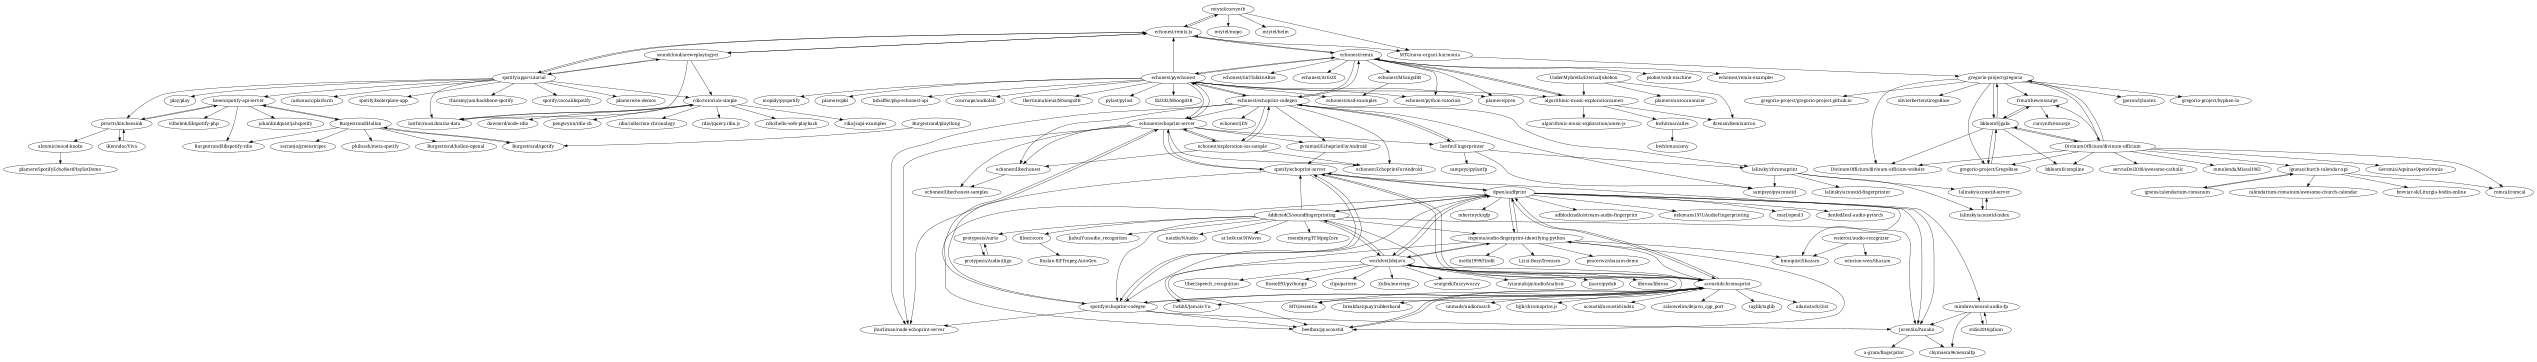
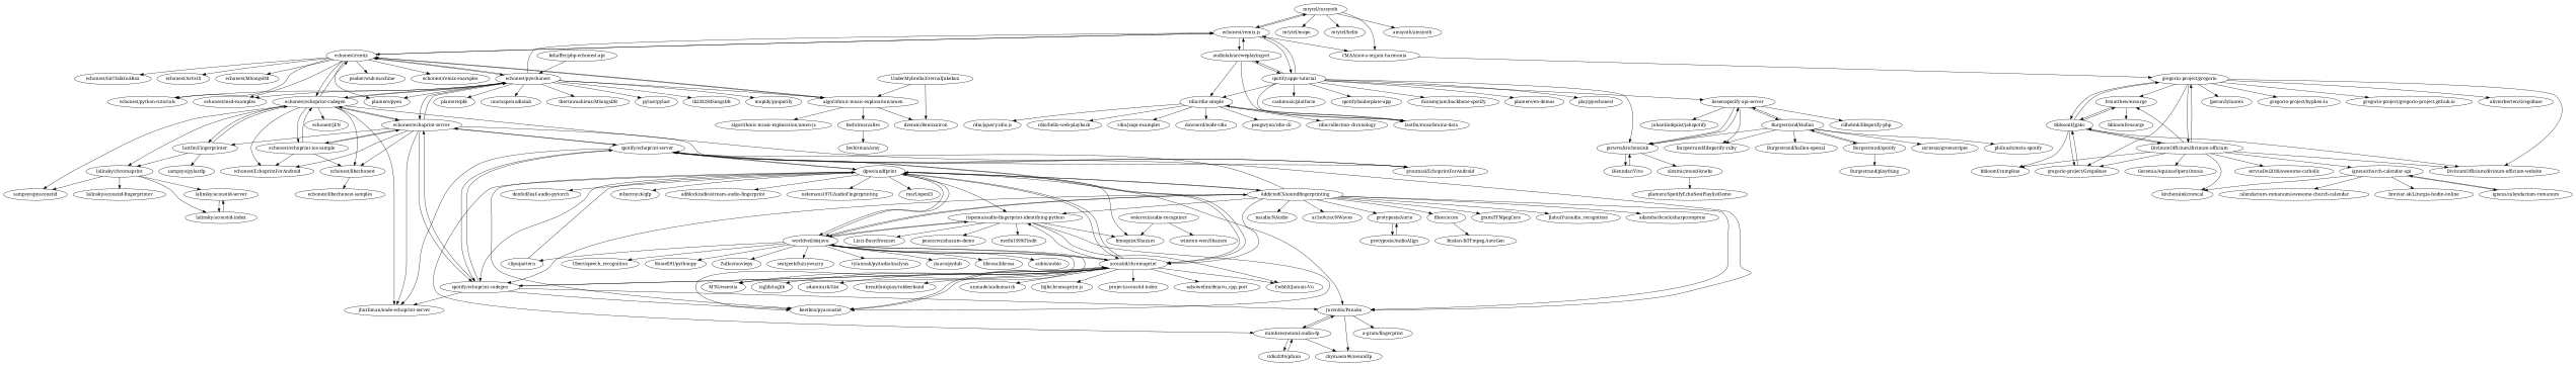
  digraph {
    fontname="Noto Serif"
    node [fontname="Noto Serif"]
    edge [fontname="Noto Serif"]
    "mtytel/cursynth" [l="0.956,38.419"]
    "echonest/remix.js" [l="0.92,38.403"]
    "mtytel/mopo" [l="0.97,38.442"]
    "mtytel/helm" [l="1.608,37.746"]
-   "CMAA/nova-organi-harmonia" [l="0.999,38.428" label="MTG/nova-organi-harmonia"]
-   "soundcloud/areweplayingyet" [l="0.951,38.373"]
+   "CMAA/nova-organi-harmonia" [l="0.999,38.428"]
+   "amsynth/amsynth" [l="1.67,37.676"]
+   "soundcloud/areweplayingyet" [l="0.951,38.373" label="audiolab/areweplayingyet"]
    "spotify/apps-tutorial" [l="0.946,38.346"]
    "echonest/remix" [l="0.855,38.437"]
    "gregorio-project/gregorio" [l="1.087,38.453"]
    "lastfm/musicbrainz-data" [l="0.976,38.357"]
-   "rdio/rdio-simple" [l="1.002,38.352" label="rdio/tutorials-simple"]
+   "rdio/rdio-simple" [l="1.002,38.352"]
    "spotify/boilerplate-app" [l="0.954,38.322"]
    "ptrwtts/kitchensink" [l="0.967,38.286"]
    "thisismyjam/backbone-spotify" [l="0.912,38.344"]
-   "spotify/cocoalibspotify" [l="-51.841,2.086"]
    "plamere/en-demos" [l="0.923,38.327"]
-   "play/play" [l="9.155,-30.455"]
+   "play/play" [l="9.155,-30.455" label="play/pyechonest"]
    "liesen/spotify-api-server" [l="0.939,38.284"]
    "cashmusic/platform" [l="10.07,-33.458"]
    "echonest/pyechonest" [l="0.816,38.452"]
    "echonest/echoprint-codegen" [l="0.774,38.438"]
    "echonest/python-tutorials" [l="0.827,38.426"]
    "echonest/msd-examples" [l="0.845,38.457"]
    "algorithmic-music-exploration/amen" [l="0.869,38.48"]
    "plamere/pyen" [l="0.831,38.436"]
    "psobot/wub-machine" [l="0.893,38.438"]
    "echonest/remix-examples" [l="0.875,38.45"]
    "echonest/GirlTalkInABox" [l="0.849,38.41"]
    "echonest/ArtistX" [l="0.863,38.417"]
    "echonest/MSongsDB" [l="0.875,38.425"]
    "frmatthew/exsurge" [l="1.117,38.443"]
    "bbloomf/jgabc" [l="1.113,38.456"]
    "gregorio-project/GregoBase" [l="1.101,38.464"]
    "DivinumOfficium/divinum-officium" [l="1.129,38.466"]
    "DivinumOfficium/divinum-officium-website" [l="1.107,38.471"]
    "jperon/lyluatex" [l="1.071,38.472"]
    "gregorio-project/hyphen-la" [l="1.074,38.438"]
    "gregorio-project/gregorio-project.github.io" [l="1.091,38.435"]
    "olivierberten/GregoBase" [l="1.066,38.454"]
    "rdio/jquery.rdio.js" [l="1.041,38.347"]
    "rdio/hello-web-playback" [l="1.006,38.33"]
    "rdio/jsapi-examples" [l="1.034,38.364"]
    "dawnerd/node-rdio" [l="1.015,38.374"]
    "pengwynn/rdio-cli" [l="1.035,38.328"]
    "rdio/collection-chronology" [l="1.022,38.343"]
    "iKenndac/Viva" [l="0.992,38.287"]
    "alexmic/mood-knobs" [l="1,38.267"]
    "vilhelmk/libspotify-php" [l="0.952,38.269"]
    "Burgestrand/Hallon" [l="0.94,38.254"]
    "johanlindquist/jahspotify" [l="0.908,38.28"]
-   "Burgestrand/libspotify-ruby" [l="0.927,38.266" label="Burgestrand/libspotify-rdio"]
+   "Burgestrand/libspotify-ruby" [l="0.927,38.266"]
    "AddictedCS/soundfingerprinting" [l="0.596,38.484"]
    "dpwe/audfprint" [l="0.619,38.482"]
    "worldveil/dejavu" [l="0.587,38.518"]
    "spotify/echoprint-server" [l="0.67,38.464"]
    "protyposis/Aurio" [l="0.534,38.5"]
    "filoe/cscore" [l="25.638,17.97"]
    "JorenSix/Panako" [l="0.627,38.451"]
    "spotify/echoprint-codegen" [l="0.671,38.48"]
    "naudio/NAudio" [l="25.534,18.118"]
    "ar1st0crat/NWaves" [l="23.676,17.465"]
    "acoustid/chromaprint" [l="0.642,38.492"]
-   "rosenbjerg/FFMpegCore" [l="22.229,16.18"]
+   "rosenbjerg/FFMpegCore" [l="22.229,16.18" label="gram/FFMpegCore"]
    "JiahuiYu/audio_recognition" [l="0.554,38.462"]
+   "adamhathcock/sharpcompress" [l="25.623,17.933"]
    "itspoma/audio-fingerprint-identifying-python" [l="0.618,38.517"]
    "mimbres/neural-audio-fp" [l="0.604,38.44"]
    "beetbox/pyacoustid" [l="0.639,38.508"]
    "bmoquist/Shazam" [l="0.563,38.487"]
    "mbortnyck/qfp" [l="0.602,38.46"]
    "adblockradio/stream-audio-fingerprint" [l="22.086,-26.837"]
    "nelemans1971/AudioFingerprinting" [l="0.582,38.458"]
    "marl/openl3" [l="1.681,38.422"]
    "denfed/leaf-audio-pytorch" [l="0.249,39.832"]
    "MTG/essentia" [l="1.7,38.528"]
    "tyiannak/pyAudioAnalysis" [l="0.506,39.888"]
    "jiaaro/pydub" [l="0.552,39.938"]
    "librosa/librosa" [l="0.421,39.948"]
+   "aubio/aubio" [l="1.659,38.544"]
    "Uberi/speech_recognition" [l="0.687,39.953"]
    "Russell91/pythonpy" [l="22.555,4.025"]
    "clips/pattern" [l="27.254,33.866"]
    "Zulko/moviepy" [l="22.971,4.37"]
    "seatgeek/fuzzywuzzy" [l="29.592,32.784"]
    "echonest/echoprint-server" [l="0.734,38.456"]
    "gvsumasl/EchoprintForAndroid" [l="0.714,38.443"]
    "jhurliman/node-echoprint-server" [l="0.711,38.463"]
    "protyposis/AudioAlign" [l="0.508,38.509"]
    "Ruslan-B/FFmpeg.AutoGen" [l="22.21,16.171"]
    "chymaera96/neuralfp" [l="0.615,38.428"]
    n92 [l="0.634,38.424" label="a-gram/fingerprint"]
    "unmade/audiomatch" [l="0.654,38.449"]
    "bjjb/chromaprint.js" [l="0.649,38.471"]
-   "acoustid/acoustid-index" [l="0.673,38.51"]
+   "acoustid/acoustid-index" [l="0.673,38.51" label="project/acoustid-index"]
    "salsowelim/dejavu_cpp_port" [l="0.633,38.466"]
    "taglib/taglib" [l="22.265,15.949"]
    "adamstark/Gist" [l="1.659,37.949"]
    "CwbhX/Jamais-Vu" [l="0.647,38.522"]
    "breakfastquay/rubberband" [l="1.67,37.894"]
    "peacecwz/shazam-demo" [l="0.611,38.56"]
    "methi1999/Findit" [l="0.639,38.545"]
    "Lizzi-Busy/freezam" [l="0.62,38.54"]
    "stdio2016/pfann" [l="0.588,38.425"]
-   "echonest/echoprint-ios-sample" [l="0.754,38.448" label="echonest/exploration-ios-sample"]
+   "echonest/echoprint-ios-sample" [l="0.754,38.448"]
    "lastfm/Fingerprinter" [l="0.756,38.417"]
    "echonest/libechonest" [l="0.738,38.433"]
    "echonest/EchoprintForAndroid" [l="0.761,38.461"]
    "tbertinmahieux/MSongsDB" [l="1.769,38.427"]
    "pylast/pylast" [l="-33.657,-26.442"]
    "tb2332/MSongsDB" [l="0.808,38.488"]
    "mopidy/pyspotify" [l="-25.152,-23.062"]
    "plamere/pbl" [l="-26.003,-18.345"]
    "bshaffer/php-echonest-api" [l="0.796,38.474"]
    "cournape/audiolab" [l="0.831,38.482"]
    "lalinsky/chromaprint" [l="0.768,38.395"]
    "sampsyo/pyacoustid" [l="0.777,38.411"]
    "echonest/jEN" [l="-25.761,-18.203"]
    "drensin/Remixatron" [l="0.901,38.497"]
    "bwhitman/alles" [l="0.864,38.521"]
    "algorithmic-music-exploration/amen-js" [l="0.869,38.498"]
    "sampsyo/pylastfp" [l="0.738,38.4"]
    "echonest/libechonest-samples" [l="0.721,38.416"]
    "lalinsky/acoustid-server" [l="0.778,38.375"]
    "lalinsky/acoustid-index" [l="0.764,38.375"]
    "lalinsky/acoustid-fingerprinter" [l="0.75,38.38"]
    "bwhitman/amy" [l="0.861,38.545"]
    "plamere/SpotifyEchoNestPlaylistDemo" [l="1.021,38.256"]
    "Burgestrand/spotify" [l="0.95,38.228"]
    "sarnesjo/greenstripes" [l="0.915,38.245"]
    "philnash/meta-spotify" [l="0.922,38.228"]
    "Burgestrand/hallon-openal" [l="0.959,38.243"]
    "wsieroci/audio-recognizer" [l="0.504,38.474"]
    "winston-wen/Shazam" [l="0.473,38.469"]
-   "bbloomf/exsurge" [l="1.128,38.429" label="cursynth/exsurge"]
+   "bbloomf/exsurge" [l="1.128,38.429"]
    "bbloomf/compline" [l="1.136,38.45"]
-   "mmolenda/Missal1962" [l="1.153,38.48"]
    "igneus/church-calendar-api" [l="1.18,38.469"]
    "Geremia/AquinasOperaOmnia" [l="1.121,38.491"]
-   "romcal/romcal" [l="1.16,38.461"]
+   "romcal/romcal" [l="1.16,38.461" label="kitchensink/romcal"]
    "servusDei2018/awesome-catholic" [l="1.141,38.491"]
    "Burgestrand/plaything" [l="0.954,38.212"]
    "UnderMybrella/EternalJukebox" [l="0.913,38.519"]
-   "plamere/autocanonizer" [l="0.932,38.541"]
    "igneus/calendarium-romanum" [l="1.194,38.482"]
    "calendarium-romanum/awesome-church-calendar" [l="1.206,38.47"]
    "breviar-sk/Liturgia-hodin-online" [l="1.198,38.456"]
    "mtytel/cursynth" -> "echonest/remix.js"
    "mtytel/cursynth" -> "mtytel/mopo"
    "mtytel/cursynth" -> "mtytel/helm" [e=1]
    "mtytel/cursynth" -> "CMAA/nova-organi-harmonia"
+   "mtytel/cursynth" -> "amsynth/amsynth" [e=1]
    "echonest/remix.js" -> "mtytel/cursynth"
    "echonest/remix.js" -> "CMAA/nova-organi-harmonia"
    "echonest/remix.js" -> "soundcloud/areweplayingyet"
    "echonest/remix.js" -> "spotify/apps-tutorial"
    "echonest/remix.js" -> "echonest/remix"
    "CMAA/nova-organi-harmonia" -> "gregorio-project/gregorio"
    "soundcloud/areweplayingyet" -> "echonest/remix.js"
    "soundcloud/areweplayingyet" -> "spotify/apps-tutorial"
    "soundcloud/areweplayingyet" -> "lastfm/musicbrainz-data"
    "soundcloud/areweplayingyet" -> "rdio/rdio-simple"
    "spotify/apps-tutorial" -> "echonest/remix.js"
    "spotify/apps-tutorial" -> "soundcloud/areweplayingyet"
    "spotify/apps-tutorial" -> "lastfm/musicbrainz-data"
    "spotify/apps-tutorial" -> "rdio/rdio-simple"
    "spotify/apps-tutorial" -> "spotify/boilerplate-app"
    "spotify/apps-tutorial" -> "ptrwtts/kitchensink"
    "spotify/apps-tutorial" -> "thisismyjam/backbone-spotify"
-   "spotify/apps-tutorial" -> "spotify/cocoalibspotify" [e=1]
    "spotify/apps-tutorial" -> "plamere/en-demos"
    "spotify/apps-tutorial" -> "play/play" [e=1]
    "spotify/apps-tutorial" -> "liesen/spotify-api-server"
    "spotify/apps-tutorial" -> "cashmusic/platform" [e=1]
    "echonest/remix" -> "echonest/remix.js"
    "echonest/remix" -> "echonest/pyechonest"
    "echonest/remix" -> "echonest/echoprint-codegen"
    "echonest/remix" -> "echonest/python-tutorials"
-   "echonest/MSongsDB" -> "echonest/msd-examples"
+   "echonest/remix" -> "echonest/msd-examples"
    "echonest/remix" -> "algorithmic-music-exploration/amen"
    "echonest/remix" -> "plamere/pyen"
    "echonest/remix" -> "psobot/wub-machine"
    "echonest/remix" -> "echonest/remix-examples"
    "echonest/remix" -> "echonest/GirlTalkInABox"
    "echonest/remix" -> "echonest/ArtistX"
    "echonest/remix" -> "echonest/MSongsDB"
    "gregorio-project/gregorio" -> "frmatthew/exsurge"
    "gregorio-project/gregorio" -> "bbloomf/jgabc"
    "gregorio-project/gregorio" -> "gregorio-project/GregoBase"
    "gregorio-project/gregorio" -> "DivinumOfficium/divinum-officium"
    "gregorio-project/gregorio" -> "DivinumOfficium/divinum-officium-website"
    "gregorio-project/gregorio" -> "jperon/lyluatex"
    "gregorio-project/gregorio" -> "gregorio-project/hyphen-la"
    "gregorio-project/gregorio" -> "gregorio-project/gregorio-project.github.io"
    "gregorio-project/gregorio" -> "olivierberten/GregoBase"
    "lastfm/musicbrainz-data" -> "rdio/rdio-simple"
    "rdio/rdio-simple" -> "lastfm/musicbrainz-data"
    "rdio/rdio-simple" -> "rdio/jquery.rdio.js"
    "rdio/rdio-simple" -> "rdio/hello-web-playback"
    "rdio/rdio-simple" -> "rdio/jsapi-examples"
    "rdio/rdio-simple" -> "dawnerd/node-rdio"
    "rdio/rdio-simple" -> "pengwynn/rdio-cli"
    "rdio/rdio-simple" -> "rdio/collection-chronology"
    "ptrwtts/kitchensink" -> "liesen/spotify-api-server"
    "ptrwtts/kitchensink" -> "iKenndac/Viva"
    "ptrwtts/kitchensink" -> "alexmic/mood-knobs"
    "liesen/spotify-api-server" -> "ptrwtts/kitchensink"
    "liesen/spotify-api-server" -> "vilhelmk/libspotify-php"
    "liesen/spotify-api-server" -> "Burgestrand/Hallon"
    "liesen/spotify-api-server" -> "johanlindquist/jahspotify"
    "liesen/spotify-api-server" -> "Burgestrand/libspotify-ruby"
    "echonest/pyechonest" -> "echonest/remix.js"
    "echonest/pyechonest" -> "echonest/remix"
    "echonest/pyechonest" -> "echonest/echoprint-codegen"
    "echonest/pyechonest" -> "echonest/python-tutorials"
    "echonest/pyechonest" -> "echonest/msd-examples"
    "echonest/pyechonest" -> "algorithmic-music-exploration/amen"
    "echonest/pyechonest" -> "plamere/pyen"
    "echonest/pyechonest" -> "echonest/echoprint-server"
    "echonest/pyechonest" -> "tbertinmahieux/MSongsDB" [e=1]
    "echonest/pyechonest" -> "pylast/pylast" [e=1]
    "echonest/pyechonest" -> "tb2332/MSongsDB"
    "echonest/pyechonest" -> "mopidy/pyspotify" [e=1]
    "echonest/pyechonest" -> "plamere/pbl" [e=1]
-   "echonest/pyechonest" -> "bshaffer/php-echonest-api"
+   "bshaffer/php-echonest-api" -> "echonest/pyechonest"
    "echonest/pyechonest" -> "cournape/audiolab"
    "echonest/echoprint-codegen" -> "echonest/remix"
    "echonest/echoprint-codegen" -> "echonest/pyechonest"
    "echonest/echoprint-codegen" -> "echonest/echoprint-server"
    "echonest/echoprint-codegen" -> "gvsumasl/EchoprintForAndroid"
    "echonest/echoprint-codegen" -> "jhurliman/node-echoprint-server"
    "echonest/echoprint-codegen" -> "echonest/echoprint-ios-sample"
    "echonest/echoprint-codegen" -> "lastfm/Fingerprinter"
    "echonest/echoprint-codegen" -> "echonest/libechonest"
    "echonest/echoprint-codegen" -> "echonest/EchoprintForAndroid"
    "echonest/echoprint-codegen" -> "lalinsky/chromaprint"
    "echonest/echoprint-codegen" -> "sampsyo/pyacoustid"
    "echonest/echoprint-codegen" -> "echonest/jEN" [e=1]
    "algorithmic-music-exploration/amen" -> "echonest/remix"
    "algorithmic-music-exploration/amen" -> "drensin/Remixatron"
    "algorithmic-music-exploration/amen" -> "bwhitman/alles"
    "algorithmic-music-exploration/amen" -> "algorithmic-music-exploration/amen-js"
    "frmatthew/exsurge" -> "bbloomf/jgabc"
    "frmatthew/exsurge" -> "bbloomf/exsurge"
    "bbloomf/jgabc" -> "gregorio-project/gregorio"
    "bbloomf/jgabc" -> "frmatthew/exsurge"
    "bbloomf/jgabc" -> "gregorio-project/GregoBase"
    "bbloomf/jgabc" -> "DivinumOfficium/divinum-officium"
    "bbloomf/jgabc" -> "DivinumOfficium/divinum-officium-website"
    "bbloomf/jgabc" -> "bbloomf/compline"
    "gregorio-project/GregoBase" -> "bbloomf/jgabc"
    "DivinumOfficium/divinum-officium" -> "gregorio-project/gregorio"
    "DivinumOfficium/divinum-officium" -> "frmatthew/exsurge"
    "DivinumOfficium/divinum-officium" -> "bbloomf/jgabc"
    "DivinumOfficium/divinum-officium" -> "gregorio-project/GregoBase"
    "DivinumOfficium/divinum-officium" -> "DivinumOfficium/divinum-officium-website"
    "DivinumOfficium/divinum-officium" -> "bbloomf/compline"
-   "DivinumOfficium/divinum-officium" -> "mmolenda/Missal1962"
    "DivinumOfficium/divinum-officium" -> "igneus/church-calendar-api"
    "DivinumOfficium/divinum-officium" -> "Geremia/AquinasOperaOmnia"
    "DivinumOfficium/divinum-officium" -> "romcal/romcal"
    "DivinumOfficium/divinum-officium" -> "servusDei2018/awesome-catholic"
    "iKenndac/Viva" -> "ptrwtts/kitchensink"
    "alexmic/mood-knobs" -> "plamere/SpotifyEchoNestPlaylistDemo"
+   "Burgestrand/Hallon" -> "ptrwtts/kitchensink"
    "Burgestrand/Hallon" -> "liesen/spotify-api-server"
    "Burgestrand/Hallon" -> "Burgestrand/libspotify-ruby"
    "Burgestrand/Hallon" -> "Burgestrand/spotify"
    "Burgestrand/Hallon" -> "sarnesjo/greenstripes"
    "Burgestrand/Hallon" -> "philnash/meta-spotify"
    "Burgestrand/Hallon" -> "Burgestrand/hallon-openal"
    "AddictedCS/soundfingerprinting" -> "dpwe/audfprint"
    "AddictedCS/soundfingerprinting" -> "worldveil/dejavu"
    "AddictedCS/soundfingerprinting" -> "spotify/echoprint-server"
    "AddictedCS/soundfingerprinting" -> "protyposis/Aurio"
    "AddictedCS/soundfingerprinting" -> "filoe/cscore" [e=1]
    "AddictedCS/soundfingerprinting" -> "JorenSix/Panako"
    "AddictedCS/soundfingerprinting" -> "spotify/echoprint-codegen"
    "AddictedCS/soundfingerprinting" -> "naudio/NAudio" [e=1]
    "AddictedCS/soundfingerprinting" -> "ar1st0crat/NWaves" [e=1]
    "AddictedCS/soundfingerprinting" -> "acoustid/chromaprint"
    "AddictedCS/soundfingerprinting" -> "rosenbjerg/FFMpegCore" [e=1]
    "AddictedCS/soundfingerprinting" -> "JiahuiYu/audio_recognition"
+   "AddictedCS/soundfingerprinting" -> "adamhathcock/sharpcompress" [e=1]
    "AddictedCS/soundfingerprinting" -> "itspoma/audio-fingerprint-identifying-python"
    "dpwe/audfprint" -> "AddictedCS/soundfingerprinting"
    "dpwe/audfprint" -> "worldveil/dejavu"
    "dpwe/audfprint" -> "spotify/echoprint-server"
    "dpwe/audfprint" -> "JorenSix/Panako"
    "dpwe/audfprint" -> "spotify/echoprint-codegen"
    "dpwe/audfprint" -> "acoustid/chromaprint"
    "dpwe/audfprint" -> "itspoma/audio-fingerprint-identifying-python"
    "dpwe/audfprint" -> "mimbres/neural-audio-fp"
    "dpwe/audfprint" -> "beetbox/pyacoustid"
    "dpwe/audfprint" -> "bmoquist/Shazam"
    "dpwe/audfprint" -> "mbortnyck/qfp"
    "dpwe/audfprint" -> "adblockradio/stream-audio-fingerprint" [e=1]
    "dpwe/audfprint" -> "nelemans1971/AudioFingerprinting"
    "dpwe/audfprint" -> "marl/openl3" [e=1]
    "dpwe/audfprint" -> "denfed/leaf-audio-pytorch" [e=1]
    "worldveil/dejavu" -> "AddictedCS/soundfingerprinting"
    "worldveil/dejavu" -> "dpwe/audfprint"
    "worldveil/dejavu" -> "acoustid/chromaprint"
    "worldveil/dejavu" -> "itspoma/audio-fingerprint-identifying-python"
    "worldveil/dejavu" -> "beetbox/pyacoustid"
    "worldveil/dejavu" -> "MTG/essentia" [e=1]
    "worldveil/dejavu" -> "tyiannak/pyAudioAnalysis" [e=1]
    "worldveil/dejavu" -> "jiaaro/pydub" [e=1]
    "worldveil/dejavu" -> "librosa/librosa" [e=1]
+   "worldveil/dejavu" -> "aubio/aubio" [e=1]
    "worldveil/dejavu" -> "Uberi/speech_recognition" [e=1]
    "worldveil/dejavu" -> "Russell91/pythonpy" [e=1]
    "worldveil/dejavu" -> "clips/pattern" [e=1]
    "worldveil/dejavu" -> "Zulko/moviepy" [e=1]
    "worldveil/dejavu" -> "seatgeek/fuzzywuzzy" [e=1]
    "spotify/echoprint-server" -> "dpwe/audfprint"
    "spotify/echoprint-server" -> "JorenSix/Panako"
    "spotify/echoprint-server" -> "spotify/echoprint-codegen"
    "spotify/echoprint-server" -> "acoustid/chromaprint"
    "spotify/echoprint-server" -> "echonest/echoprint-server"
-   "gvsumasl/EchoprintForAndroid" -> "spotify/echoprint-server"
+   "spotify/echoprint-server" -> "gvsumasl/EchoprintForAndroid"
    "spotify/echoprint-server" -> "jhurliman/node-echoprint-server"
    "protyposis/Aurio" -> "protyposis/AudioAlign"
    "filoe/cscore" -> "Ruslan-B/FFmpeg.AutoGen" [e=1]
+   "JorenSix/Panako" -> "mimbres/neural-audio-fp"
    "JorenSix/Panako" -> "chymaera96/neuralfp"
    "JorenSix/Panako" -> n92
    "spotify/echoprint-codegen" -> "spotify/echoprint-server"
    "spotify/echoprint-codegen" -> "JorenSix/Panako"
    "spotify/echoprint-codegen" -> "acoustid/chromaprint"
    "spotify/echoprint-codegen" -> "beetbox/pyacoustid"
    "spotify/echoprint-codegen" -> "echonest/echoprint-server"
    "spotify/echoprint-codegen" -> "jhurliman/node-echoprint-server"
    "acoustid/chromaprint" -> "dpwe/audfprint"
    "acoustid/chromaprint" -> "worldveil/dejavu"
    "acoustid/chromaprint" -> "spotify/echoprint-server"
    "acoustid/chromaprint" -> "spotify/echoprint-codegen"
    "acoustid/chromaprint" -> "itspoma/audio-fingerprint-identifying-python"
    "acoustid/chromaprint" -> "beetbox/pyacoustid"
    "acoustid/chromaprint" -> "MTG/essentia" [e=1]
    "acoustid/chromaprint" -> "unmade/audiomatch"
    "acoustid/chromaprint" -> "bjjb/chromaprint.js"
    "acoustid/chromaprint" -> "acoustid/acoustid-index"
    "acoustid/chromaprint" -> "salsowelim/dejavu_cpp_port"
    "acoustid/chromaprint" -> "taglib/taglib" [e=1]
    "acoustid/chromaprint" -> "adamstark/Gist" [e=1]
    "acoustid/chromaprint" -> "CwbhX/Jamais-Vu"
    "acoustid/chromaprint" -> "breakfastquay/rubberband" [e=1]
-   "itspoma/audio-fingerprint-identifying-python" -> "dpwe/audfprint"
+   "clips/pattern" -> "dpwe/audfprint"
    "itspoma/audio-fingerprint-identifying-python" -> "worldveil/dejavu"
    "itspoma/audio-fingerprint-identifying-python" -> "beetbox/pyacoustid"
    "itspoma/audio-fingerprint-identifying-python" -> "bmoquist/Shazam"
    "itspoma/audio-fingerprint-identifying-python" -> "CwbhX/Jamais-Vu"
    "itspoma/audio-fingerprint-identifying-python" -> "peacecwz/shazam-demo"
    "itspoma/audio-fingerprint-identifying-python" -> "methi1999/Findit"
    "itspoma/audio-fingerprint-identifying-python" -> "Lizzi-Busy/freezam"
    "mimbres/neural-audio-fp" -> "JorenSix/Panako"
    "mimbres/neural-audio-fp" -> "chymaera96/neuralfp"
    "mimbres/neural-audio-fp" -> "stdio2016/pfann"
    "beetbox/pyacoustid" -> "acoustid/chromaprint"
    "echonest/echoprint-server" -> "echonest/pyechonest"
-   "echonest/echoprint-server" -> "echonest/libechonest-samples"
+   "echonest/echoprint-server" -> "echonest/echoprint-codegen"
    "echonest/echoprint-server" -> "spotify/echoprint-server"
    "echonest/echoprint-server" -> "spotify/echoprint-codegen"
    "echonest/echoprint-server" -> "gvsumasl/EchoprintForAndroid"
    "echonest/echoprint-server" -> "jhurliman/node-echoprint-server"
    "echonest/echoprint-server" -> "echonest/echoprint-ios-sample"
    "echonest/echoprint-server" -> "lastfm/Fingerprinter"
    "echonest/echoprint-server" -> "echonest/libechonest"
    "echonest/echoprint-server" -> "echonest/EchoprintForAndroid"
    "protyposis/AudioAlign" -> "protyposis/Aurio"
    "stdio2016/pfann" -> "mimbres/neural-audio-fp"
    "echonest/echoprint-ios-sample" -> "echonest/echoprint-codegen"
    "echonest/echoprint-ios-sample" -> "echonest/echoprint-server"
    "echonest/echoprint-ios-sample" -> "echonest/libechonest"
    "echonest/echoprint-ios-sample" -> "echonest/EchoprintForAndroid"
    "lastfm/Fingerprinter" -> "echonest/echoprint-codegen"
    "lastfm/Fingerprinter" -> "lalinsky/chromaprint"
-   "lastfm/Fingerprinter" -> "sampsyo/pyacoustid"
    "lastfm/Fingerprinter" -> "sampsyo/pylastfp"
    "echonest/libechonest" -> "echonest/libechonest-samples"
    "lalinsky/chromaprint" -> "sampsyo/pyacoustid"
    "lalinsky/chromaprint" -> "lalinsky/acoustid-server"
    "lalinsky/chromaprint" -> "lalinsky/acoustid-index"
    "lalinsky/chromaprint" -> "lalinsky/acoustid-fingerprinter"
    "bwhitman/alles" -> "bwhitman/amy"
    "lalinsky/acoustid-server" -> "lalinsky/acoustid-index"
    "lalinsky/acoustid-index" -> "lalinsky/acoustid-server"
    "Burgestrand/spotify" -> "Burgestrand/Hallon"
-   "Burgestrand/plaything" -> "Burgestrand/spotify"
+   "Burgestrand/spotify" -> "Burgestrand/plaything"
    "wsieroci/audio-recognizer" -> "bmoquist/Shazam"
    "wsieroci/audio-recognizer" -> "winston-wen/Shazam"
    "igneus/church-calendar-api" -> "romcal/romcal"
    "igneus/church-calendar-api" -> "igneus/calendarium-romanum"
    "igneus/church-calendar-api" -> "calendarium-romanum/awesome-church-calendar"
    "igneus/church-calendar-api" -> "breviar-sk/Liturgia-hodin-online"
    "UnderMybrella/EternalJukebox" -> "algorithmic-music-exploration/amen"
    "UnderMybrella/EternalJukebox" -> "drensin/Remixatron"
-   "UnderMybrella/EternalJukebox" -> "plamere/autocanonizer"
    "igneus/calendarium-romanum" -> "igneus/church-calendar-api"
  }
